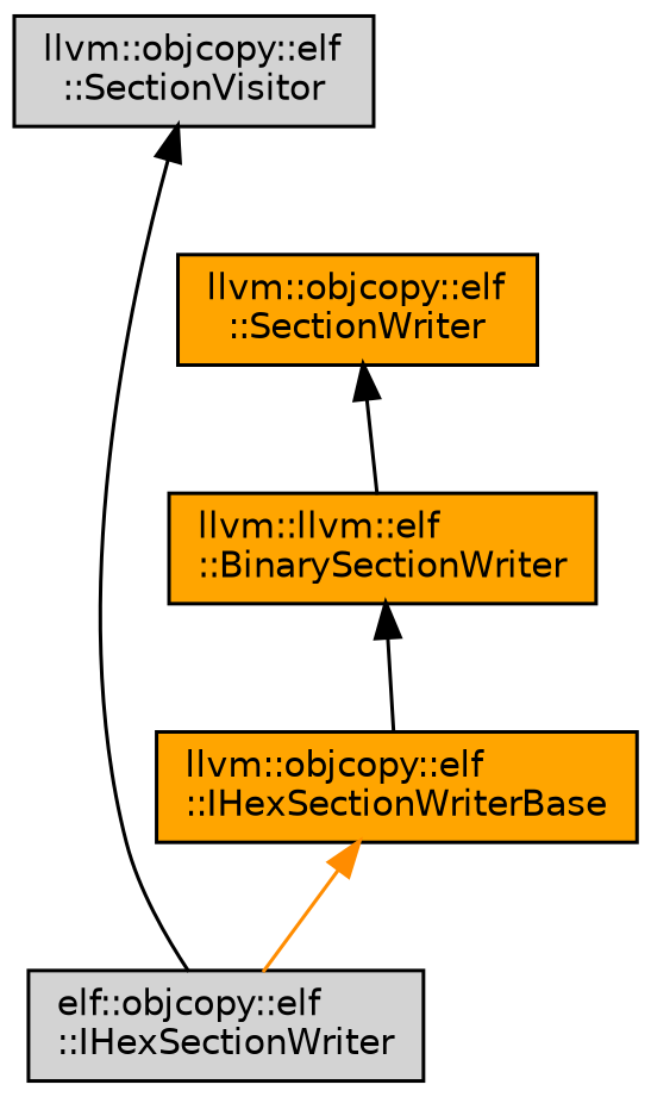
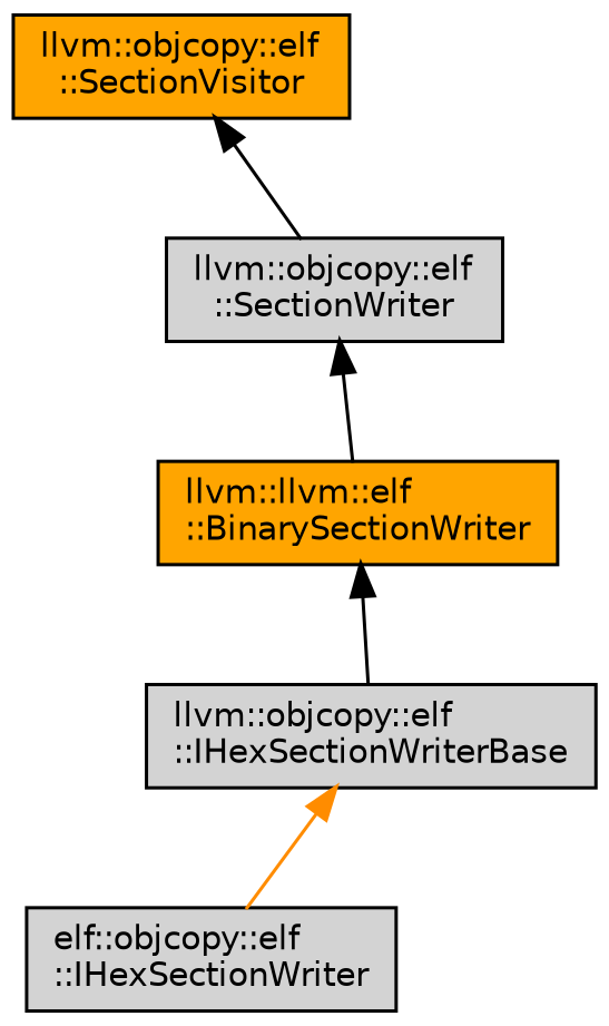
  digraph {
    node [color=black fillcolor=orange fontname=Helvetica fontsize=10 shape=record style=filled]
    edge [color=black dir=back fontname=Helvetica fontsize=10 labelfontname=Helvetica labelfontsize=10 style=solid]
    n1 [fontcolor=black height=0.2 label="llvm::llvm::elf\l::BinarySectionWriter" width=0.4]
-   n2 [height=0.2 label="llvm::objcopy::elf\l::IHexSectionWriterBase" width=0.4]
+   n2 [fillcolor=lightgrey height=0.2 label="llvm::objcopy::elf\l::IHexSectionWriterBase" width=0.4]
    n3 [fillcolor=lightgrey height=0.2 label="elf::objcopy::elf\l::IHexSectionWriter" width=0.4]
-   n4 [height=0.2 label="llvm::objcopy::elf\l::SectionWriter" width=0.4]
-   n5 [fillcolor=lightgrey height=0.2 label="llvm::objcopy::elf\l::SectionVisitor" width=0.4]
+   n4 [fillcolor=lightgrey height=0.2 label="llvm::objcopy::elf\l::SectionWriter" width=0.4]
+   n5 [height=0.2 label="llvm::objcopy::elf\l::SectionVisitor" width=0.4]
    n1 -> n2
    n2 -> n3 [color=darkorange]
    n4 -> n1
-   n5 -> n3
+   n5 -> n4
  }
